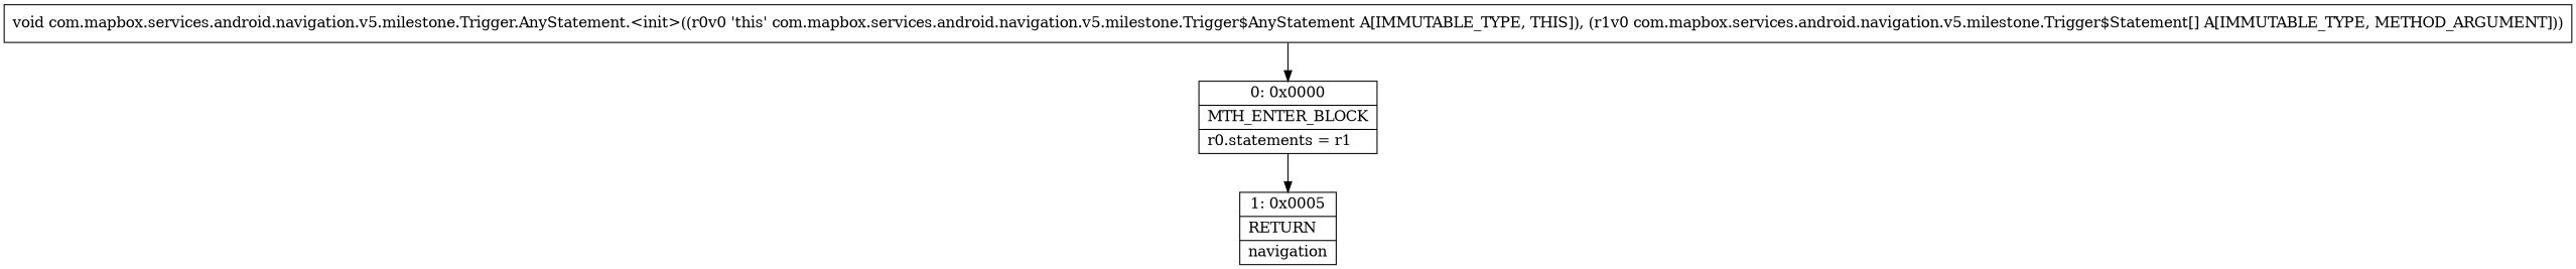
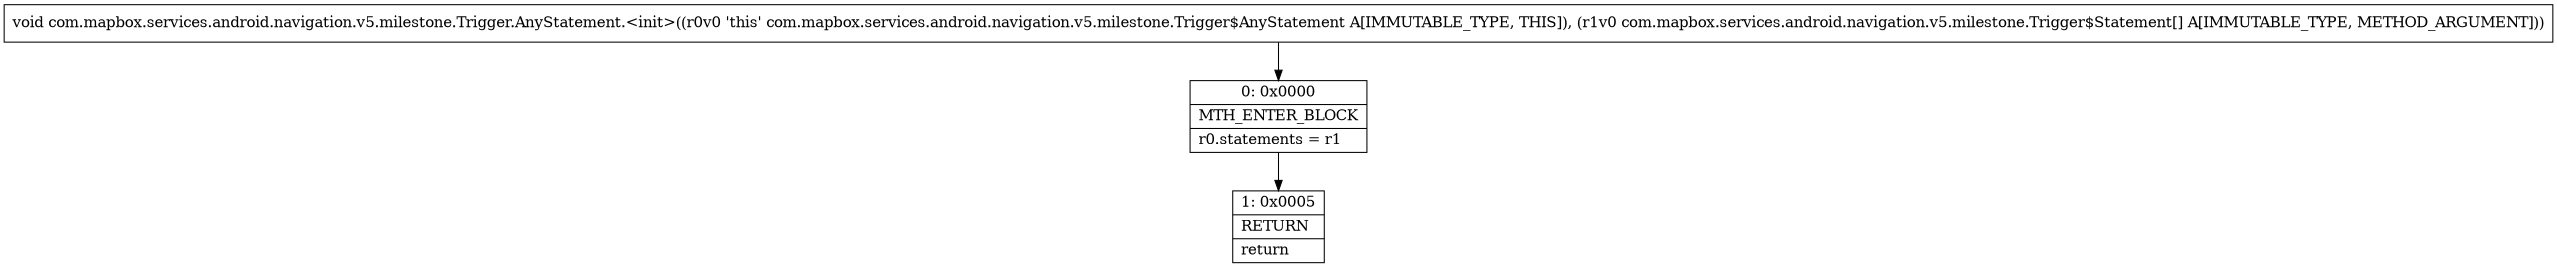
  digraph {
    node [shape=record]
    n1 [label="{0\:\ 0x0000|MTH_ENTER_BLOCK\l|r0.statements = r1\l}"]
-   n2 [label="{1\:\ 0x0005|RETURN\l|navigation\l}"]
+   n2 [label="{1\:\ 0x0005|RETURN\l|return\l}"]
    n3 [label="{void com.mapbox.services.android.navigation.v5.milestone.Trigger.AnyStatement.\<init\>((r0v0 'this' com.mapbox.services.android.navigation.v5.milestone.Trigger$AnyStatement A[IMMUTABLE_TYPE, THIS]), (r1v0 com.mapbox.services.android.navigation.v5.milestone.Trigger$Statement[] A[IMMUTABLE_TYPE, METHOD_ARGUMENT])) }"]
    n1 -> n2
    n3 -> n1
  }
